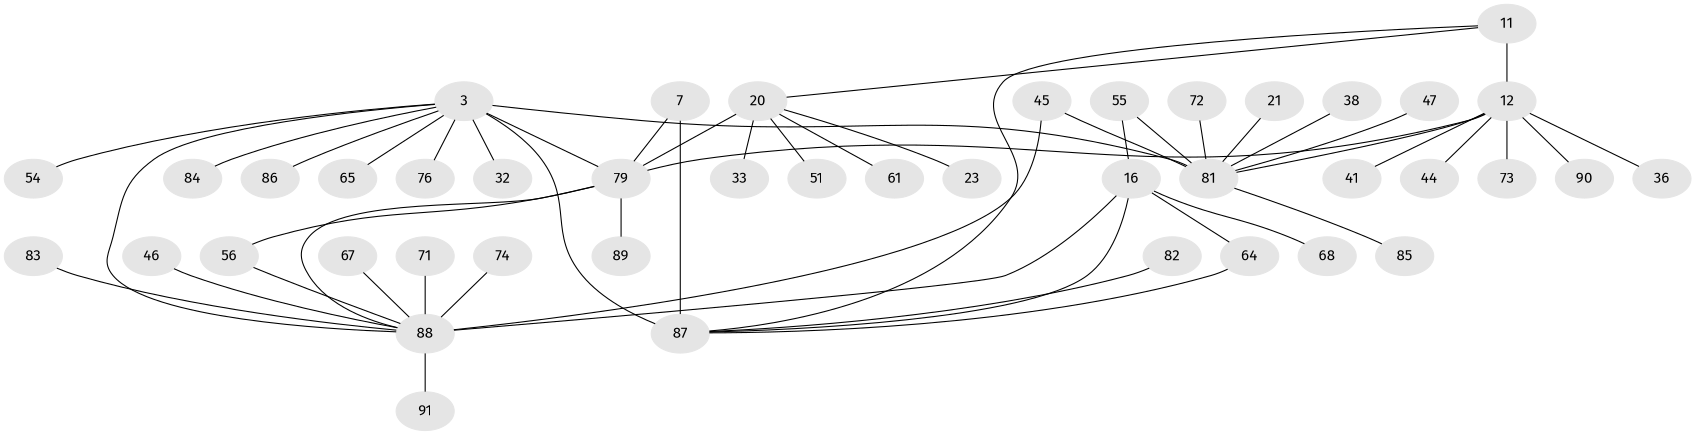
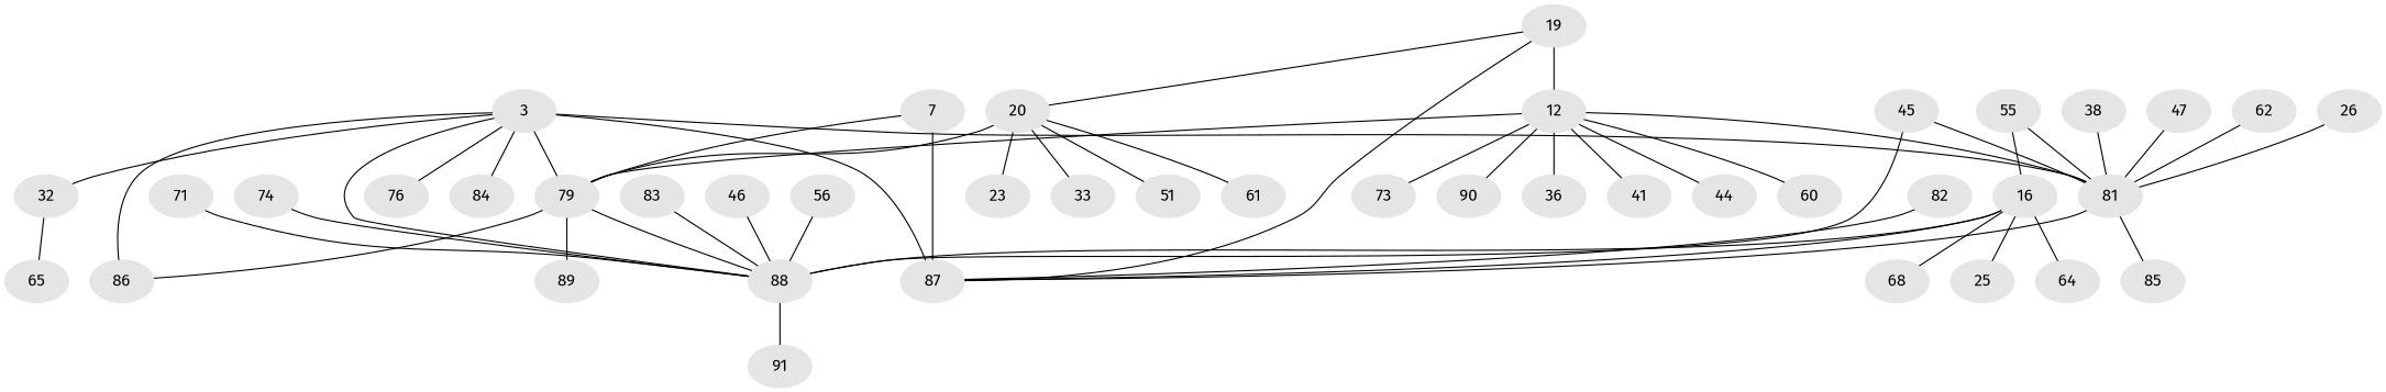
  graph {
    fontname="Fira Sans"
    node [color=gray90 fontname="Fira Sans" style=filled]
    edge [fontname="Fira Sans"]
    3 [super="+1"]
    32
-   54
    65
    76
    79 [super="+77+78"]
    81 [super="+40+69+4"]
    84
    86 [super="+29"]
    87 [super="+80+66+39+43+53+57"]
    88 [super="+58+14+34"]
    89
    85
    91
    7 [super="+5"]
-   11 [super="+9"]
+   11 [super="+9" label=19]
    12 [super="+10"]
    20 [super="+17"]
    36 [super="+30"]
    41
    44
+   60
    73
    90 [super="+37"]
    16 [super="+15"]
+   25
    64
    68
    23
    33
    51 [super="+42"]
    61
-   21
+   21 [label=26]
    38
    45 [super="+22"]
    46 [super="+24"]
    47
    55
    56
-   67
    71
-   72
+   72 [label=62]
    74
    82 [super="+52"]
    83 [super="+75"]
    3 -- 32
-   3 -- 54
-   3 -- 65
+   32 -- 65
    3 -- 76
    3 -- 79
    3 -- 81 [weight=5]
    3 -- 84
    3 -- 86 [weight=2]
    3 -- 87
    3 -- 88 [weight=2]
-   79 -- 56
+   79 -- 86
    79 -- 88
    79 -- 89
-   64 -- 87
+   81 -- 87
    81 -- 85
    88 -- 91
    7 -- 79
    7 -- 87 [weight=4]
    11 -- 87
    11 -- 12 [weight=4]
    11 -- 20
    12 -- 79
    12 -- 81 [weight=2]
    12 -- 36
    12 -- 41
    12 -- 44
+   12 -- 60
    12 -- 73
    12 -- 90
    20 -- 79 [weight=4]
    20 -- 23
    20 -- 33
    20 -- 51
    20 -- 61
    16 -- 87
    16 -- 88 [weight=5]
+   16 -- 25
    16 -- 64
    16 -- 68
    21 -- 81
    38 -- 81
    45 -- 81
    45 -- 88
    46 -- 88
    47 -- 81
    55 -- 81
    55 -- 16
    56 -- 88
-   67 -- 88
    71 -- 88
    72 -- 81
    74 -- 88
    82 -- 87
    83 -- 88
  }
